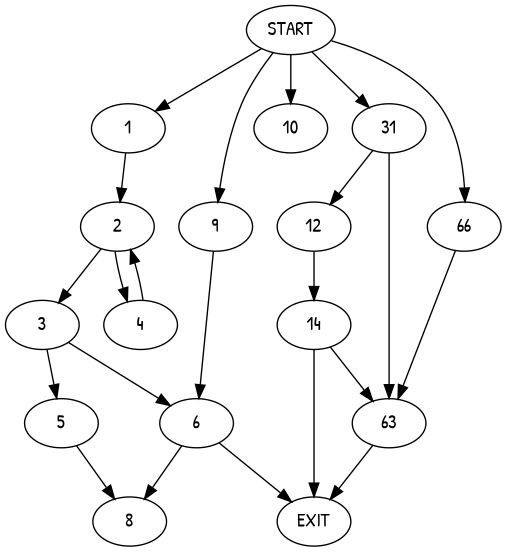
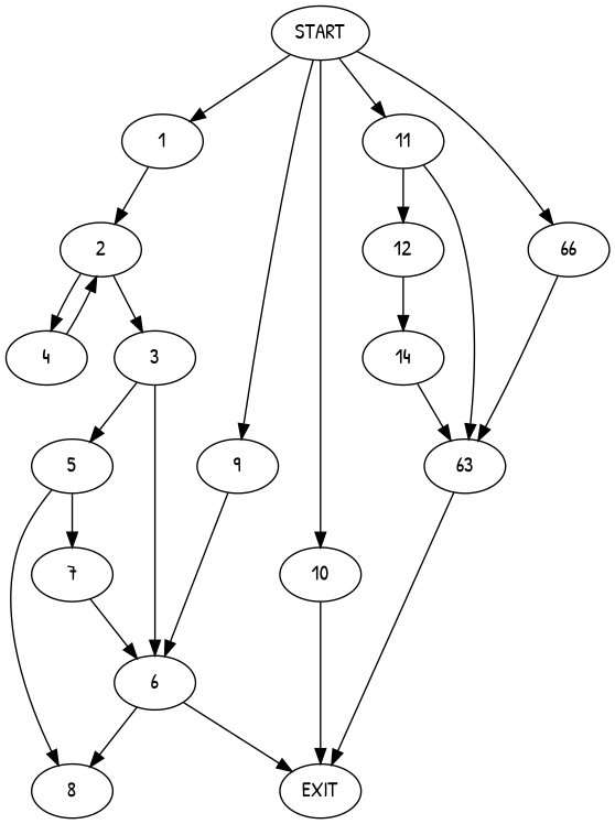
  digraph {
    fontname="Patrick Hand"
    node [fontname="Patrick Hand"]
    edge [fontname="Patrick Hand"]
    n1 [label=START]
    1
    9
    10
-   11 [label=31]
+   11
    n6 [label=66]
    2
    6
    n9 [label=EXIT]
    12
    n11 [label=63]
    3
    4
    5
+   7
    8
    14
    n1 -> 1
    n1 -> 9
    n1 -> 10
    n1 -> 11
    n1 -> n6
    1 -> 2
    9 -> 6
-   14 -> n9
+   10 -> n9
    11 -> 12
    11 -> n11
    n6 -> n11
    2 -> 3
    2 -> 4
    6 -> n9
    6 -> 8
    12 -> 14
    n11 -> n9
    3 -> 6
    3 -> 5
    4 -> 2
+   5 -> 7
    5 -> 8
+   7 -> 6
    14 -> n11
  }
